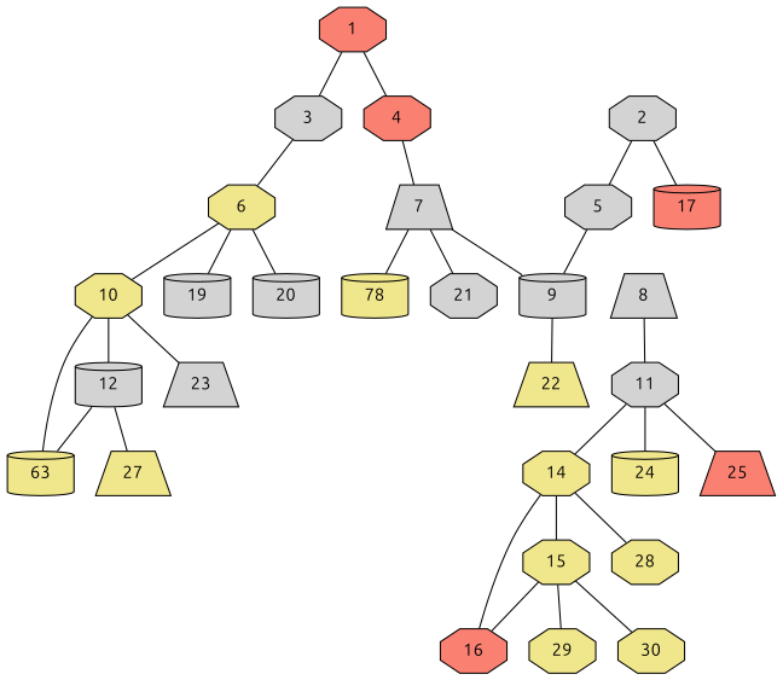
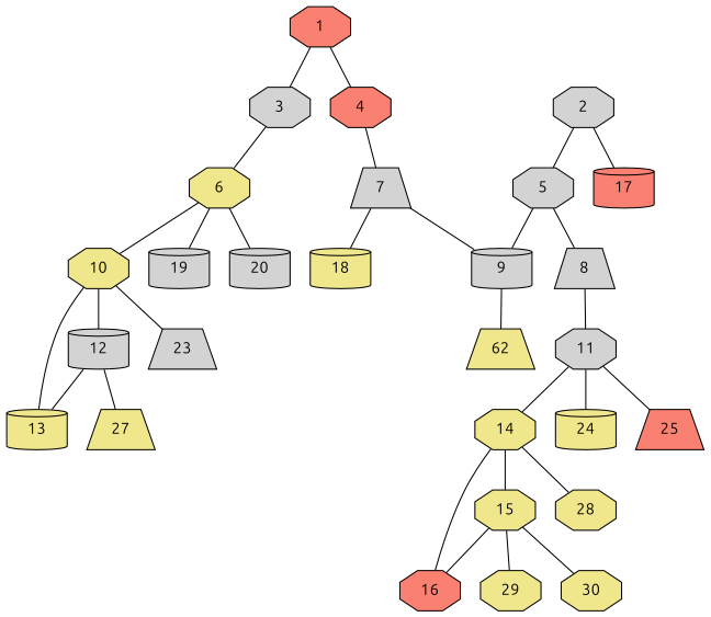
  graph {
    fontname=Ubuntu
    node [chem=H fillcolor=lightgrey fontname=Ubuntu shape=octagon style=filled]
    edge [fontname=Ubuntu valence=1]
    1 [chem=C fillcolor=salmon]
    3 [chem=O]
    4 [chem=C fillcolor=salmon]
    2 [chem=C]
    5 [chem=C]
    17 [fillcolor=salmon shape=cylinder]
    6 [chem=C fillcolor=khaki]
    7 [chem=C shape=trapezium]
    8 [chem=O shape=trapezium]
    9 [chem=C shape=cylinder]
    10 [chem=C fillcolor=khaki]
    19 [shape=cylinder]
    20 [shape=cylinder]
-   18 [fillcolor=khaki shape=cylinder label=78]
-   21
+   18 [fillcolor=khaki shape=cylinder]
    11 [chem=C]
-   22 [fillcolor=khaki shape=trapezium]
+   22 [fillcolor=khaki shape=trapezium label=62]
    12 [chem=C shape=cylinder]
-   13 [chem=O fillcolor=khaki shape=cylinder label=63]
+   13 [chem=O fillcolor=khaki shape=cylinder]
    23 [shape=trapezium]
    14 [chem=C fillcolor=khaki]
    24 [fillcolor=khaki shape=cylinder]
    25 [fillcolor=salmon shape=trapezium]
    27 [fillcolor=khaki shape=trapezium]
    15 [chem=C fillcolor=khaki]
    16 [chem=O fillcolor=salmon]
    28 [fillcolor=khaki]
    29 [fillcolor=khaki]
    30 [fillcolor=khaki]
    1 -- 3
    1 -- 4
    3 -- 6
    4 -- 7 [valence=2]
    2 -- 5
    2 -- 17
+   5 -- 8
    5 -- 9 [valence=2]
    6 -- 10
    6 -- 19
    6 -- 20
    7 -- 9
    7 -- 18
-   7 -- 21
    8 -- 11
    9 -- 22
    10 -- 12
    10 -- 13
    10 -- 23
    11 -- 14
    11 -- 24
    11 -- 25
    12 -- 13
    12 -- 27
    14 -- 15
    14 -- 16
    14 -- 28
    15 -- 16
    15 -- 29
    15 -- 30
  }
